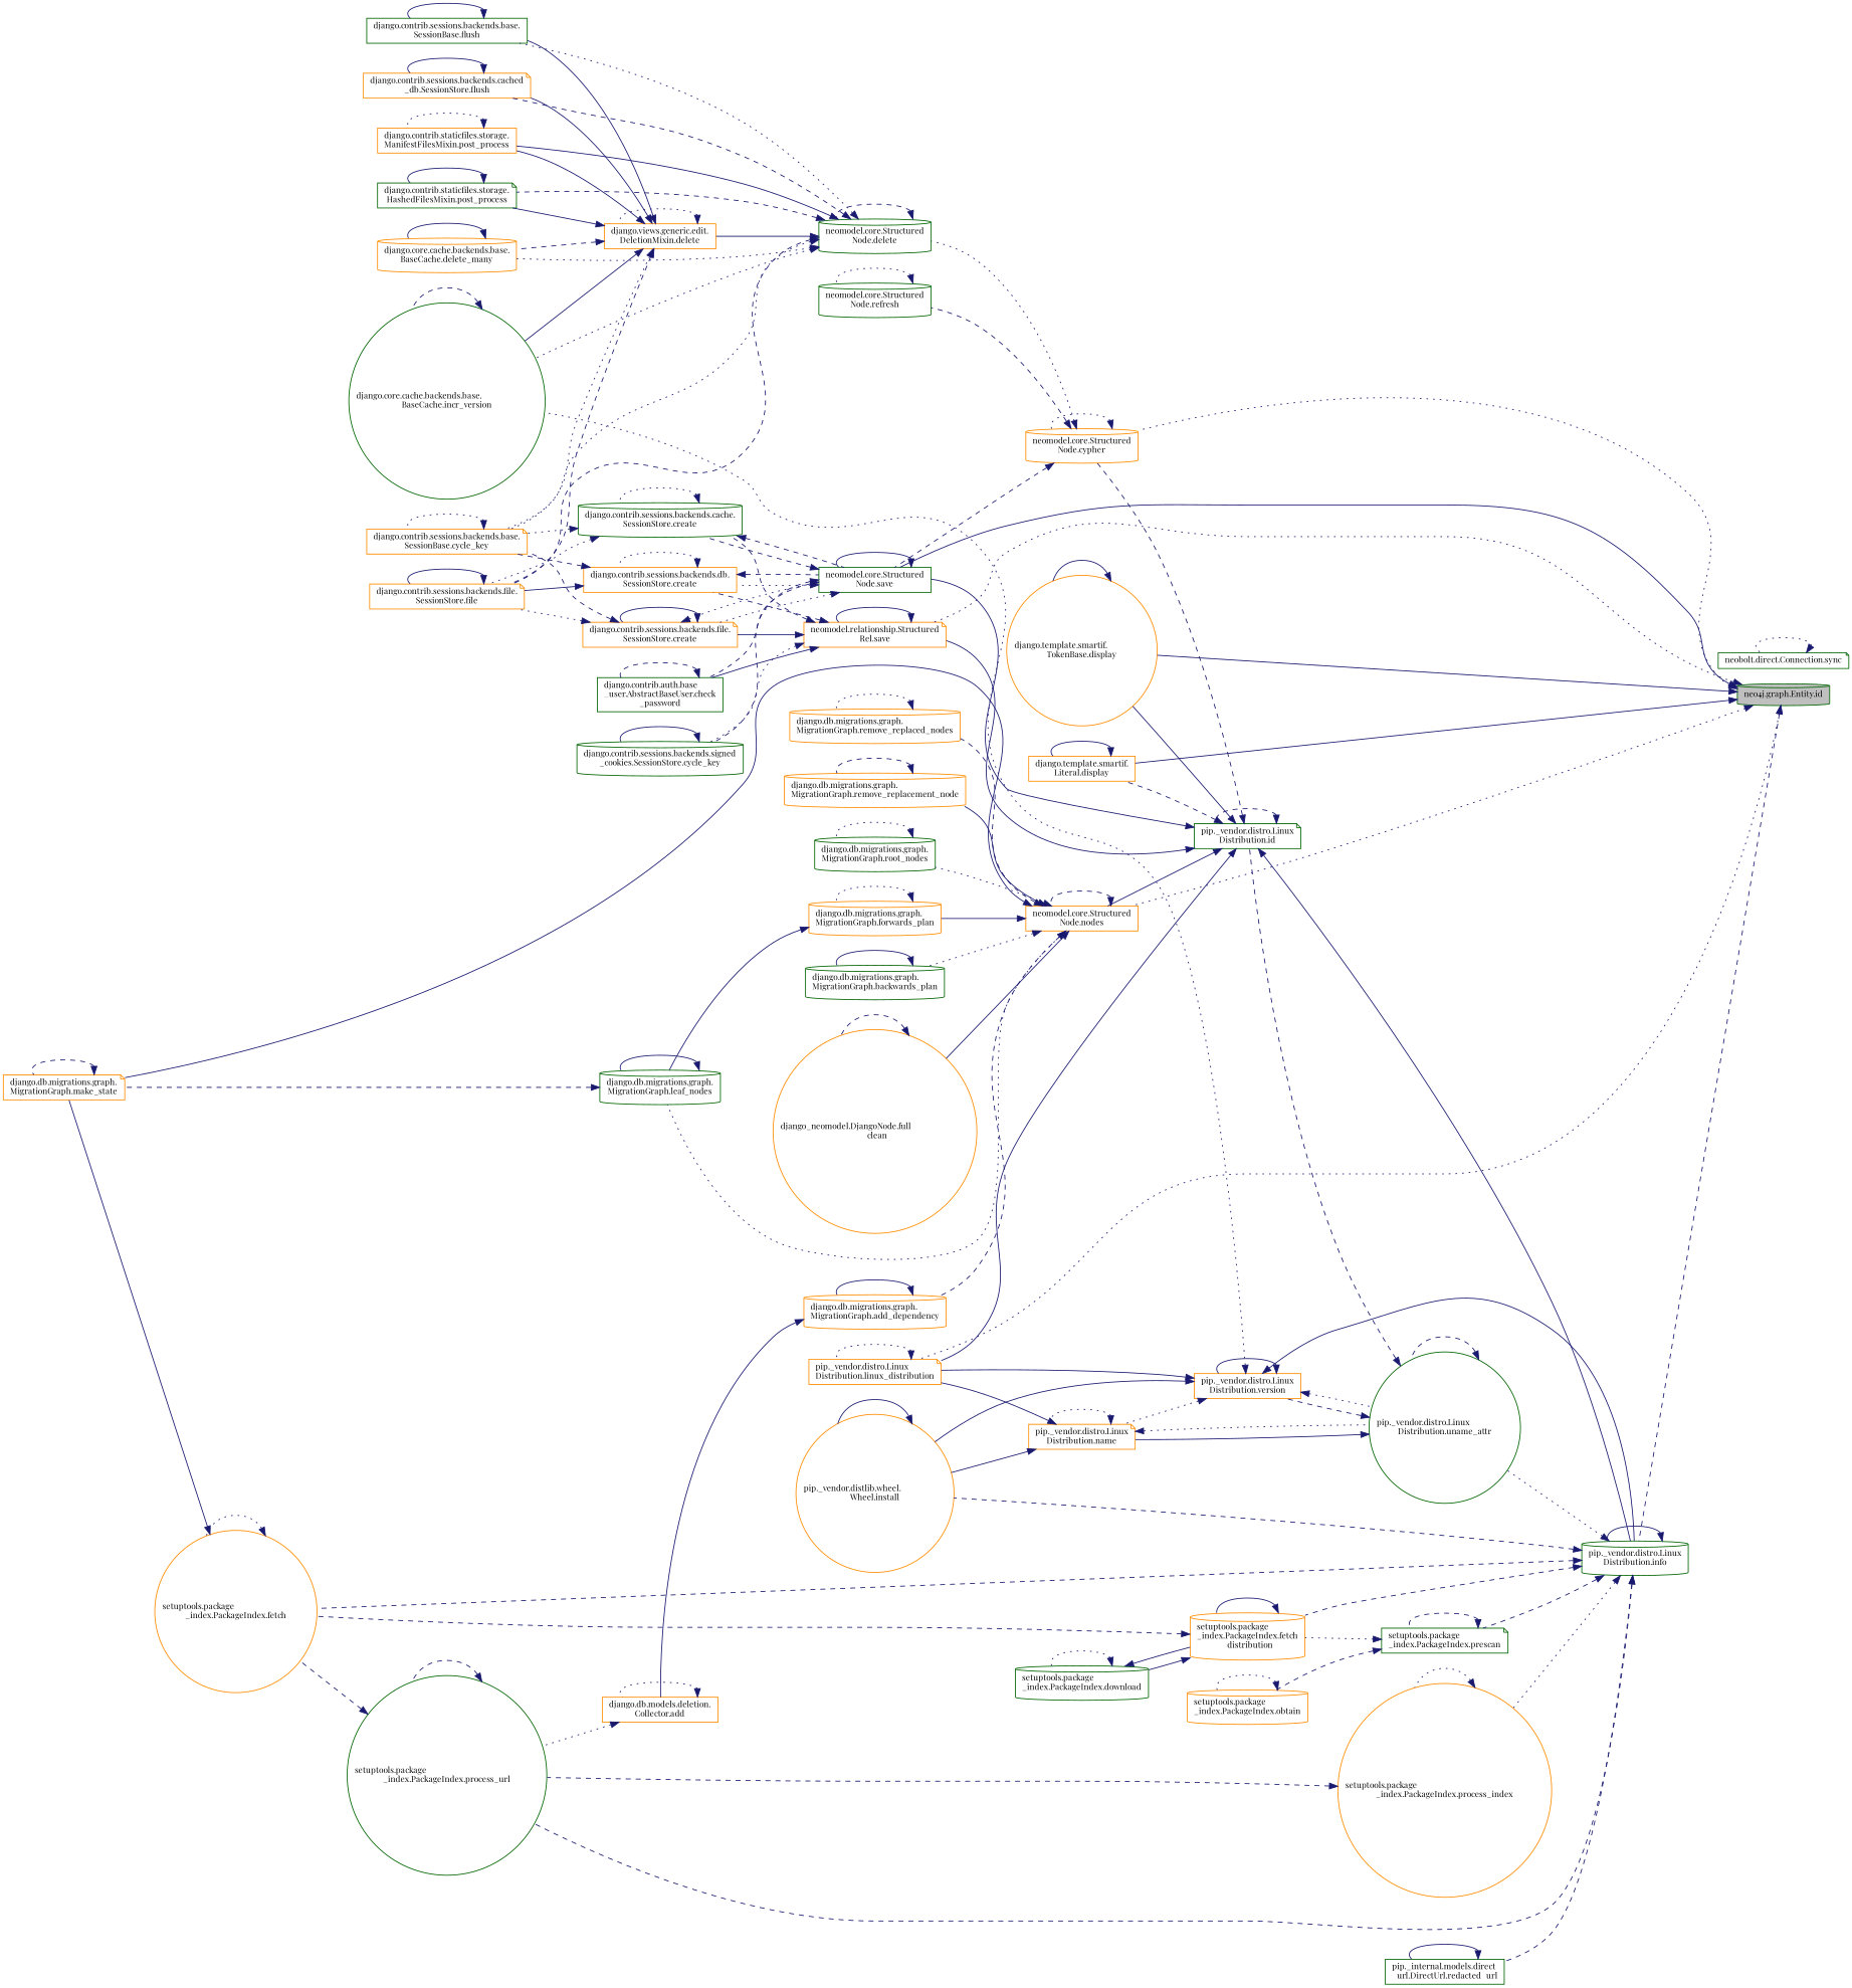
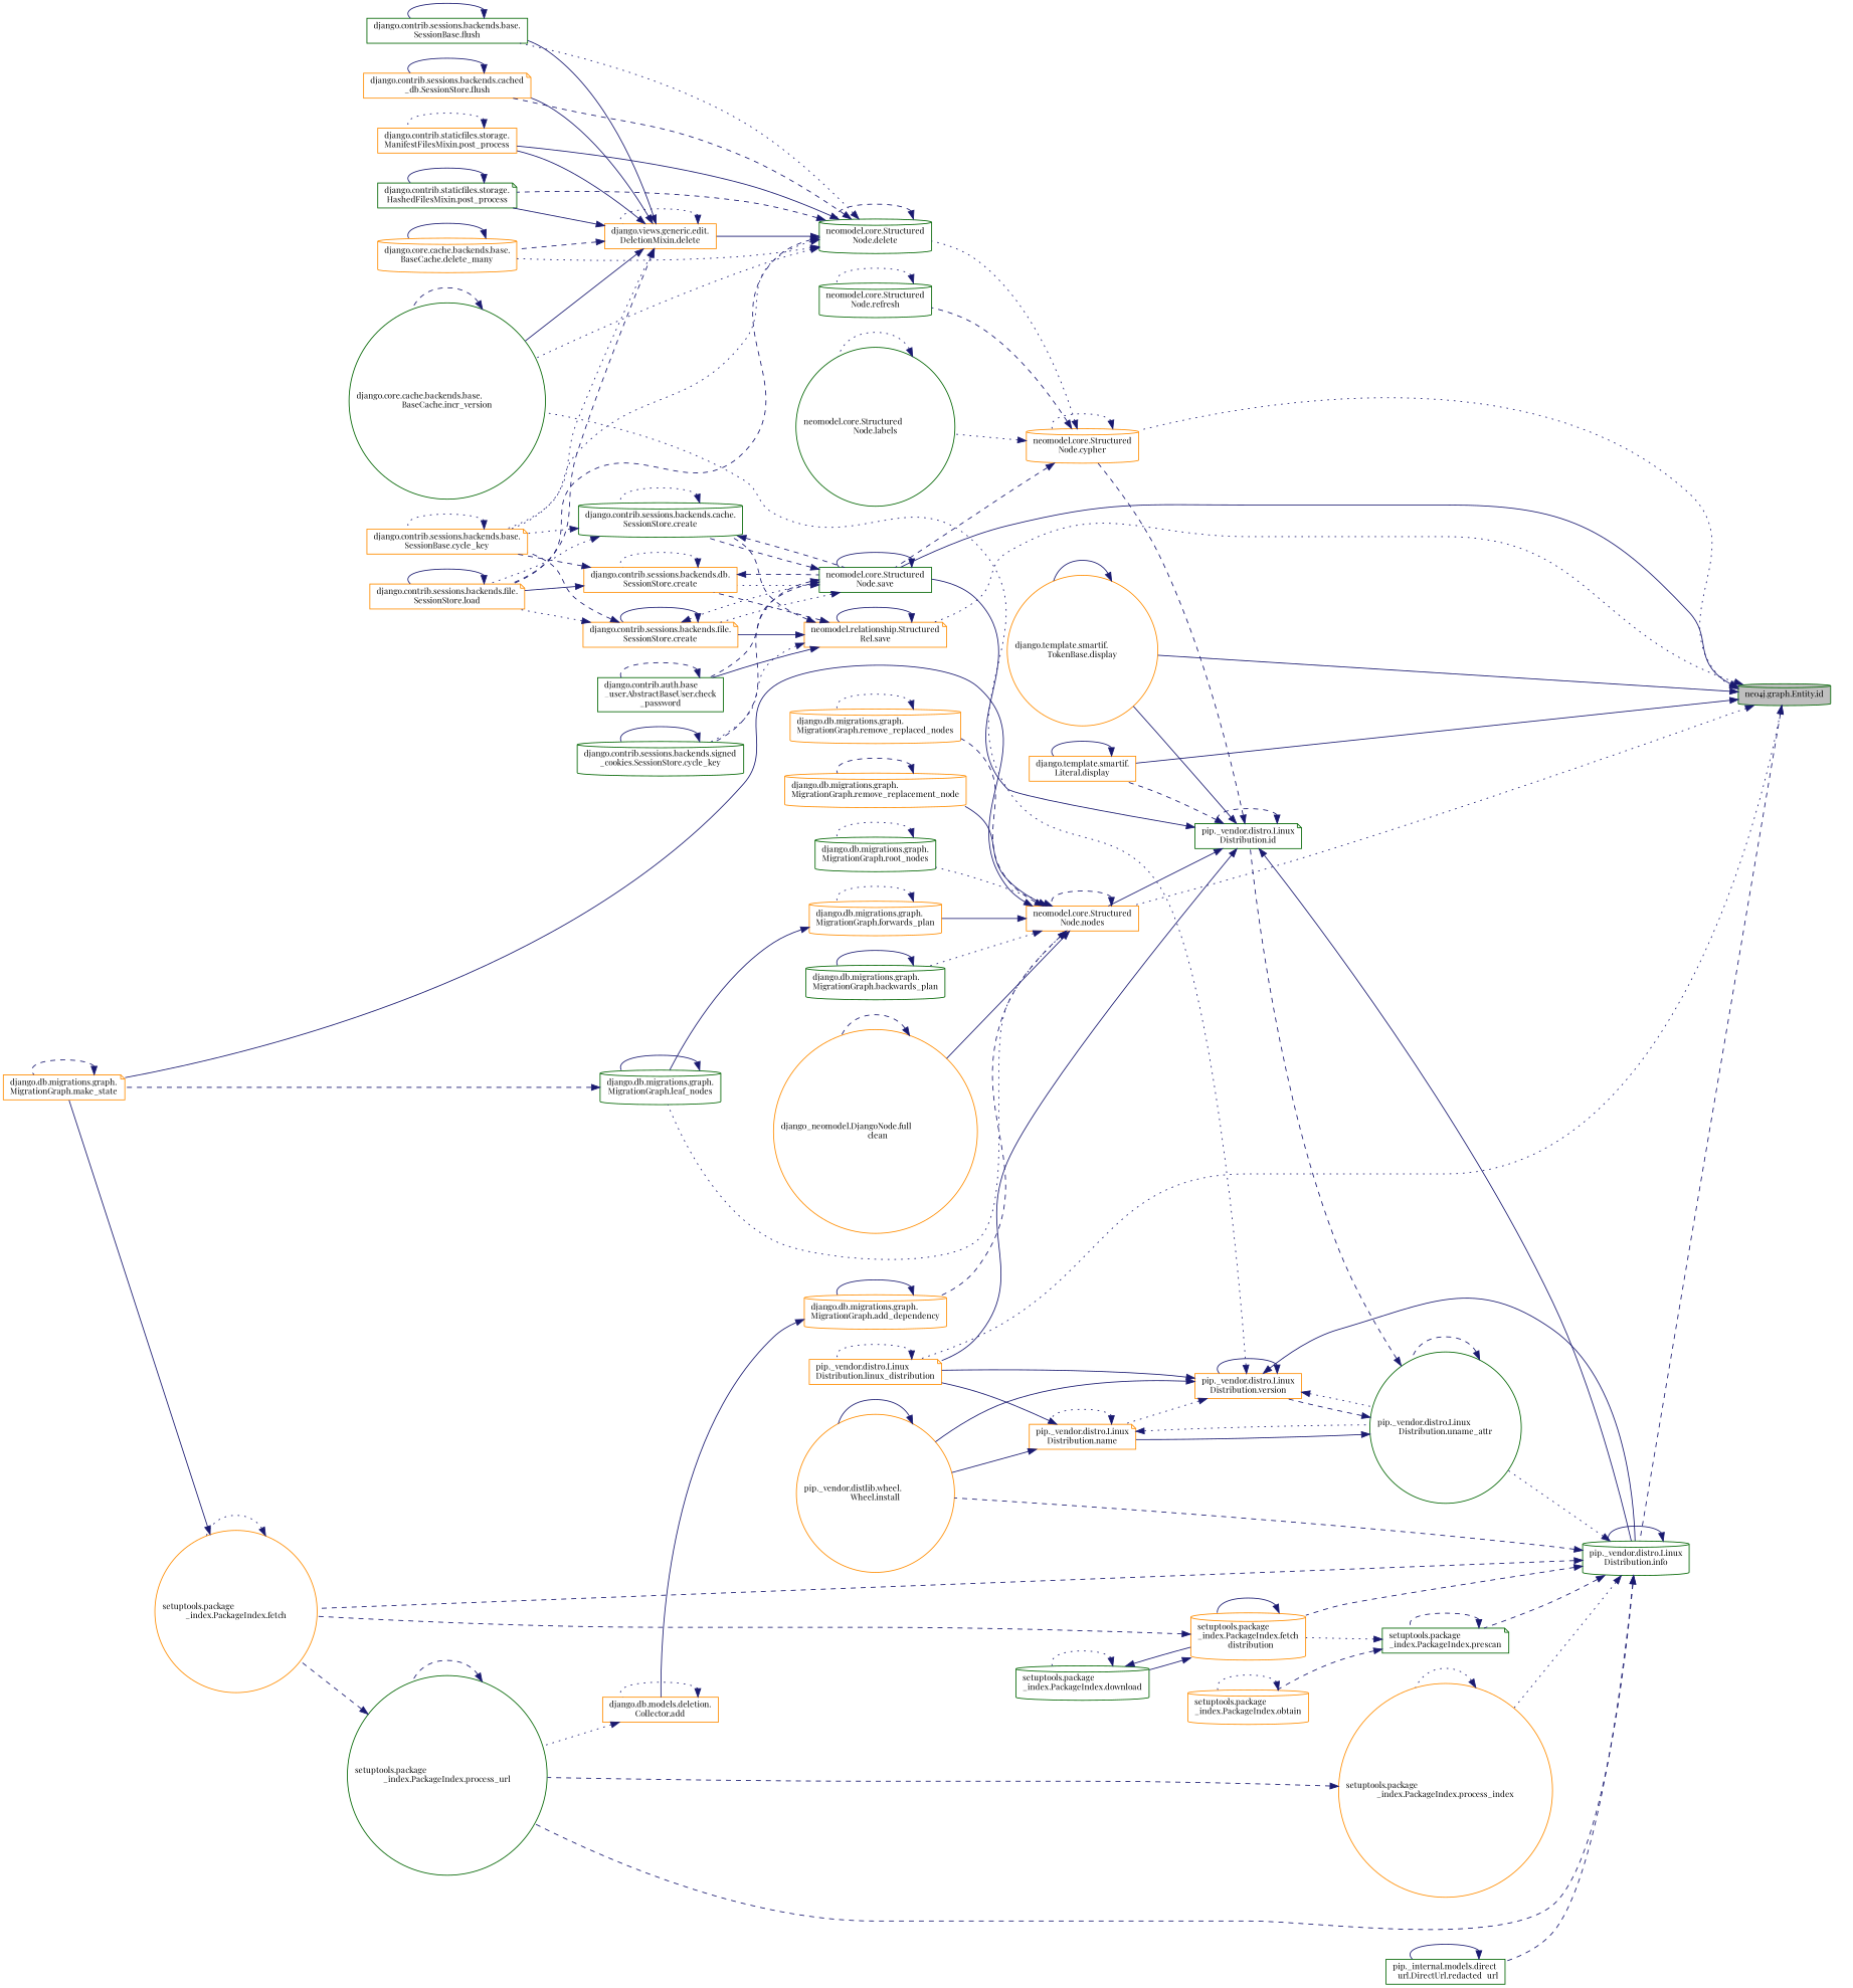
  digraph {
    fontname="Playfair Display"
    rankdir=RL
    node [color=darkorange fillcolor=white fontname="Playfair Display" fontsize=10 shape=cylinder style=filled]
    edge [color=midnightblue dir=back fontname="Playfair Display" fontsize=10 labelfontname=Helvetica labelfontsize=10 style=solid]
    n1 [color=darkgreen fillcolor=grey75 fontcolor=black height=0.2 label="neo4j.graph.Entity.id" width=0.4]
    n2 [height=0.2 label="neomodel.core.Structured\lNode.cypher" width=0.4]
    n3 [color=darkgreen height=0.2 label="neomodel.core.Structured\lNode.save" shape=box width=0.4]
    n4 [height=0.2 label="django.template.smartif.\lTokenBase.display" shape=circle width=0.4]
    n5 [height=0.2 label="django.template.smartif.\lLiteral.display" shape=box width=0.4]
    n6 [color=darkgreen height=0.2 label="pip._vendor.distro.Linux\lDistribution.info" width=0.4]
    n7 [height=0.2 label="pip._vendor.distro.Linux\lDistribution.linux_distribution" shape=note width=0.4]
    n8 [height=0.2 label="neomodel.core.Structured\lNode.nodes" shape=box width=0.4]
    n9 [height=0.2 label="neomodel.relationship.Structured\lRel.save" shape=note width=0.4]
    n10 [color=darkgreen height=0.2 label="neomodel.core.Structured\lNode.delete" width=0.4]
+   n11 [color=darkgreen height=0.2 label="neomodel.core.Structured\lNode.labels" shape=circle width=0.4]
    n12 [color=darkgreen height=0.2 label="neomodel.core.Structured\lNode.refresh" width=0.4]
    n13 [color=darkgreen height=0.2 label="django.contrib.auth.base\l_user.AbstractBaseUser.check\l_password" shape=box width=0.4]
    n14 [color=darkgreen height=0.2 label="django.contrib.sessions.backends.cache.\lSessionStore.create" width=0.4]
    n15 [height=0.2 label="django.contrib.sessions.backends.db.\lSessionStore.create" shape=box width=0.4]
    n16 [height=0.2 label="django.contrib.sessions.backends.file.\lSessionStore.create" shape=note width=0.4]
    n17 [color=darkgreen height=0.2 label="django.contrib.sessions.backends.signed\l_cookies.SessionStore.cycle_key" width=0.4]
    n18 [height=0.2 label="setuptools.package\l_index.PackageIndex.fetch" shape=circle width=0.4]
    n19 [height=0.2 label="setuptools.package\l_index.PackageIndex.fetch\l_distribution" width=0.4]
    n20 [height=0.2 label="pip._vendor.distlib.wheel.\lWheel.install" shape=circle width=0.4]
    n21 [color=darkgreen height=0.2 label="setuptools.package\l_index.PackageIndex.prescan" shape=note width=0.4]
    n22 [height=0.2 label="setuptools.package\l_index.PackageIndex.process_index" shape=circle width=0.4]
    n23 [color=darkgreen height=0.2 label="setuptools.package\l_index.PackageIndex.process_url" shape=circle width=0.4]
    n24 [color=darkgreen height=0.2 label="pip._internal.models.direct\l_url.DirectUrl.redacted_url" shape=box width=0.4]
    n25 [color=darkgreen height=0.2 label="pip._vendor.distro.Linux\lDistribution.uname_attr" shape=circle width=0.4]
    n26 [height=0.2 label="django.db.migrations.graph.\lMigrationGraph.add_dependency" width=0.4]
    n27 [color=darkgreen height=0.2 label="django.db.migrations.graph.\lMigrationGraph.backwards_plan" width=0.4]
    n28 [height=0.2 label="django.db.migrations.graph.\lMigrationGraph.forwards_plan" width=0.4]
    n29 [color=darkgreen height=0.2 label="django.db.migrations.graph.\lMigrationGraph.leaf_nodes" width=0.4]
    n30 [height=0.2 label="django.db.migrations.graph.\lMigrationGraph.make_state" shape=note width=0.4]
    n31 [height=0.2 label="django_neomodel.DjangoNode.full\l_clean" shape=circle width=0.4]
    n32 [height=0.2 label="django.db.migrations.graph.\lMigrationGraph.remove_replaced_nodes" width=0.4]
    n33 [height=0.2 label="django.db.migrations.graph.\lMigrationGraph.remove_replacement_node" width=0.4]
    n34 [color=darkgreen height=0.2 label="django.db.migrations.graph.\lMigrationGraph.root_nodes" width=0.4]
    n35 [height=0.2 label="django.contrib.sessions.backends.base.\lSessionBase.cycle_key" shape=note width=0.4]
    n36 [height=0.2 label="django.views.generic.edit.\lDeletionMixin.delete" shape=box width=0.4]
    n37 [height=0.2 label="django.core.cache.backends.base.\lBaseCache.delete_many" width=0.4]
    n38 [color=darkgreen height=0.2 label="django.contrib.sessions.backends.base.\lSessionBase.flush" shape=box width=0.4]
    n39 [height=0.2 label="django.contrib.sessions.backends.cached\l_db.SessionStore.flush" shape=note width=0.4]
    n40 [color=darkgreen height=0.2 label="django.core.cache.backends.base.\lBaseCache.incr_version" shape=circle width=0.4]
-   n41 [height=0.2 label="django.contrib.sessions.backends.file.\lSessionStore.file" shape=note width=0.4]
+   n41 [height=0.2 label="django.contrib.sessions.backends.file.\lSessionStore.load" shape=note width=0.4]
    n42 [height=0.2 label="django.contrib.staticfiles.storage.\lManifestFilesMixin.post_process" shape=box width=0.4]
    n43 [color=darkgreen height=0.2 label="django.contrib.staticfiles.storage.\lHashedFilesMixin.post_process" shape=note width=0.4]
    n44 [color=darkgreen height=0.2 label="setuptools.package\l_index.PackageIndex.download" width=0.4]
    n45 [height=0.2 label="setuptools.package\l_index.PackageIndex.obtain" width=0.4]
    n46 [color=darkgreen height=0.2 label="pip._vendor.distro.Linux\lDistribution.id" shape=note width=0.4]
    n47 [height=0.2 label="pip._vendor.distro.Linux\lDistribution.name" shape=note width=0.4]
    n48 [height=0.2 label="pip._vendor.distro.Linux\lDistribution.version" shape=box width=0.4]
-   n49 [color=darkgreen height=0.2 label="neobolt.direct.Connection.sync" shape=note width=0.4]
    n50 [height=0.2 label="django.db.models.deletion.\lCollector.add" shape=box width=0.4]
    n1 -> n2 [style=dotted]
    n1 -> n3
    n1 -> n4
    n1 -> n5
    n1 -> n6 [style=dashed]
    n1 -> n7 [style=dotted]
    n1 -> n8 [style=dotted]
    n1 -> n9 [style=dotted]
    n2 -> n2 [style=dotted]
    n2 -> n3 [style=dashed]
    n2 -> n10 [style=dotted]
+   n2 -> n11 [style=dotted]
    n2 -> n12 [style=dashed]
    n3 -> n3
    n3 -> n13 [style=dashed]
    n3 -> n14 [style=dashed]
    n3 -> n15 [style=dotted]
    n3 -> n16 [style=dotted]
    n3 -> n17 [style=dashed]
    n4 -> n4
    n5 -> n5
    n6 -> n6
    n6 -> n18 [style=dashed]
    n6 -> n19 [style=dashed]
    n6 -> n20 [style=dashed]
    n6 -> n21 [style=dashed]
    n6 -> n22 [style=dotted]
    n6 -> n23 [style=dashed]
    n6 -> n24 [style=dashed]
    n6 -> n25 [style=dotted]
    n7 -> n7 [style=dotted]
    n8 -> n8 [style=dashed]
    n8 -> n26 [style=dashed]
    n8 -> n27 [style=dotted]
    n8 -> n28
    n8 -> n29 [style=dotted]
    n8 -> n30
    n8 -> n31
    n8 -> n32 [style=dashed]
    n8 -> n33
    n8 -> n34 [style=dotted]
    n9 -> n9
    n9 -> n13
    n9 -> n14 [style=dashed]
    n9 -> n15 [style=dashed]
    n9 -> n16
    n9 -> n17 [style=dotted]
    n10 -> n10 [style=dashed]
    n10 -> n35 [style=dotted]
    n10 -> n36
    n10 -> n37 [style=dotted]
    n10 -> n38 [style=dotted]
    n10 -> n39 [style=dashed]
    n10 -> n40 [style=dotted]
    n10 -> n41 [style=dashed]
    n10 -> n42
    n10 -> n43 [style=dashed]
+   n11 -> n11 [style=dotted]
    n12 -> n12 [style=dotted]
    n13 -> n13 [style=dashed]
    n14 -> n3 [style=dashed]
    n14 -> n14 [style=dotted]
    n14 -> n35 [style=dotted]
    n14 -> n41 [style=dotted]
    n15 -> n3 [style=dashed]
    n15 -> n15 [style=dotted]
    n15 -> n35 [style=dashed]
    n15 -> n41
    n16 -> n3 [style=dotted]
    n16 -> n16
    n16 -> n35 [style=dashed]
    n16 -> n41 [style=dotted]
    n17 -> n17
    n18 -> n18 [style=dotted]
    n18 -> n30
    n19 -> n18 [style=dashed]
    n19 -> n19
    n19 -> n44
    n20 -> n20
    n21 -> n19 [style=dotted]
    n21 -> n21 [style=dashed]
    n21 -> n45 [style=dashed]
    n22 -> n22 [style=dotted]
    n22 -> n23 [style=dashed]
    n23 -> n18 [style=dashed]
    n23 -> n23 [style=dashed]
    n24 -> n24
    n25 -> n25 [style=dashed]
    n25 -> n46 [style=dashed]
    n25 -> n47
    n25 -> n48 [style=dashed]
    n26 -> n26
    n26 -> n50
    n27 -> n27
    n28 -> n28 [style=dotted]
    n28 -> n29
    n29 -> n29
    n29 -> n30 [style=dashed]
    n30 -> n30 [style=dashed]
    n31 -> n31 [style=dashed]
    n32 -> n32 [style=dotted]
    n33 -> n33 [style=dashed]
    n34 -> n34 [style=dotted]
    n35 -> n35 [style=dotted]
    n36 -> n35 [style=dotted]
    n36 -> n36 [style=dotted]
    n36 -> n37 [style=dashed]
    n36 -> n38
    n36 -> n39
    n36 -> n40
    n36 -> n41 [style=dashed]
    n36 -> n42
    n36 -> n43
    n37 -> n37
    n38 -> n38
    n39 -> n39
    n40 -> n40 [style=dashed]
    n41 -> n41
    n42 -> n42 [style=dotted]
    n43 -> n43
    n44 -> n19
    n44 -> n44 [style=dotted]
    n45 -> n45 [style=dotted]
    n46 -> n2 [style=dashed]
    n46 -> n3
    n46 -> n4
    n46 -> n5 [style=dashed]
    n46 -> n6
    n46 -> n7
    n46 -> n8
-   n46 -> n9
    n46 -> n46 [style=dashed]
    n47 -> n7
    n47 -> n20
    n47 -> n25 [style=dotted]
    n47 -> n47 [style=dotted]
    n48 -> n6
    n48 -> n7
    n48 -> n20
    n48 -> n25 [style=dotted]
    n48 -> n40 [style=dotted]
    n48 -> n47 [style=dotted]
    n48 -> n48
-   n49 -> n49 [style=dotted]
    n50 -> n23 [style=dotted]
    n50 -> n50 [style=dotted]
  }
